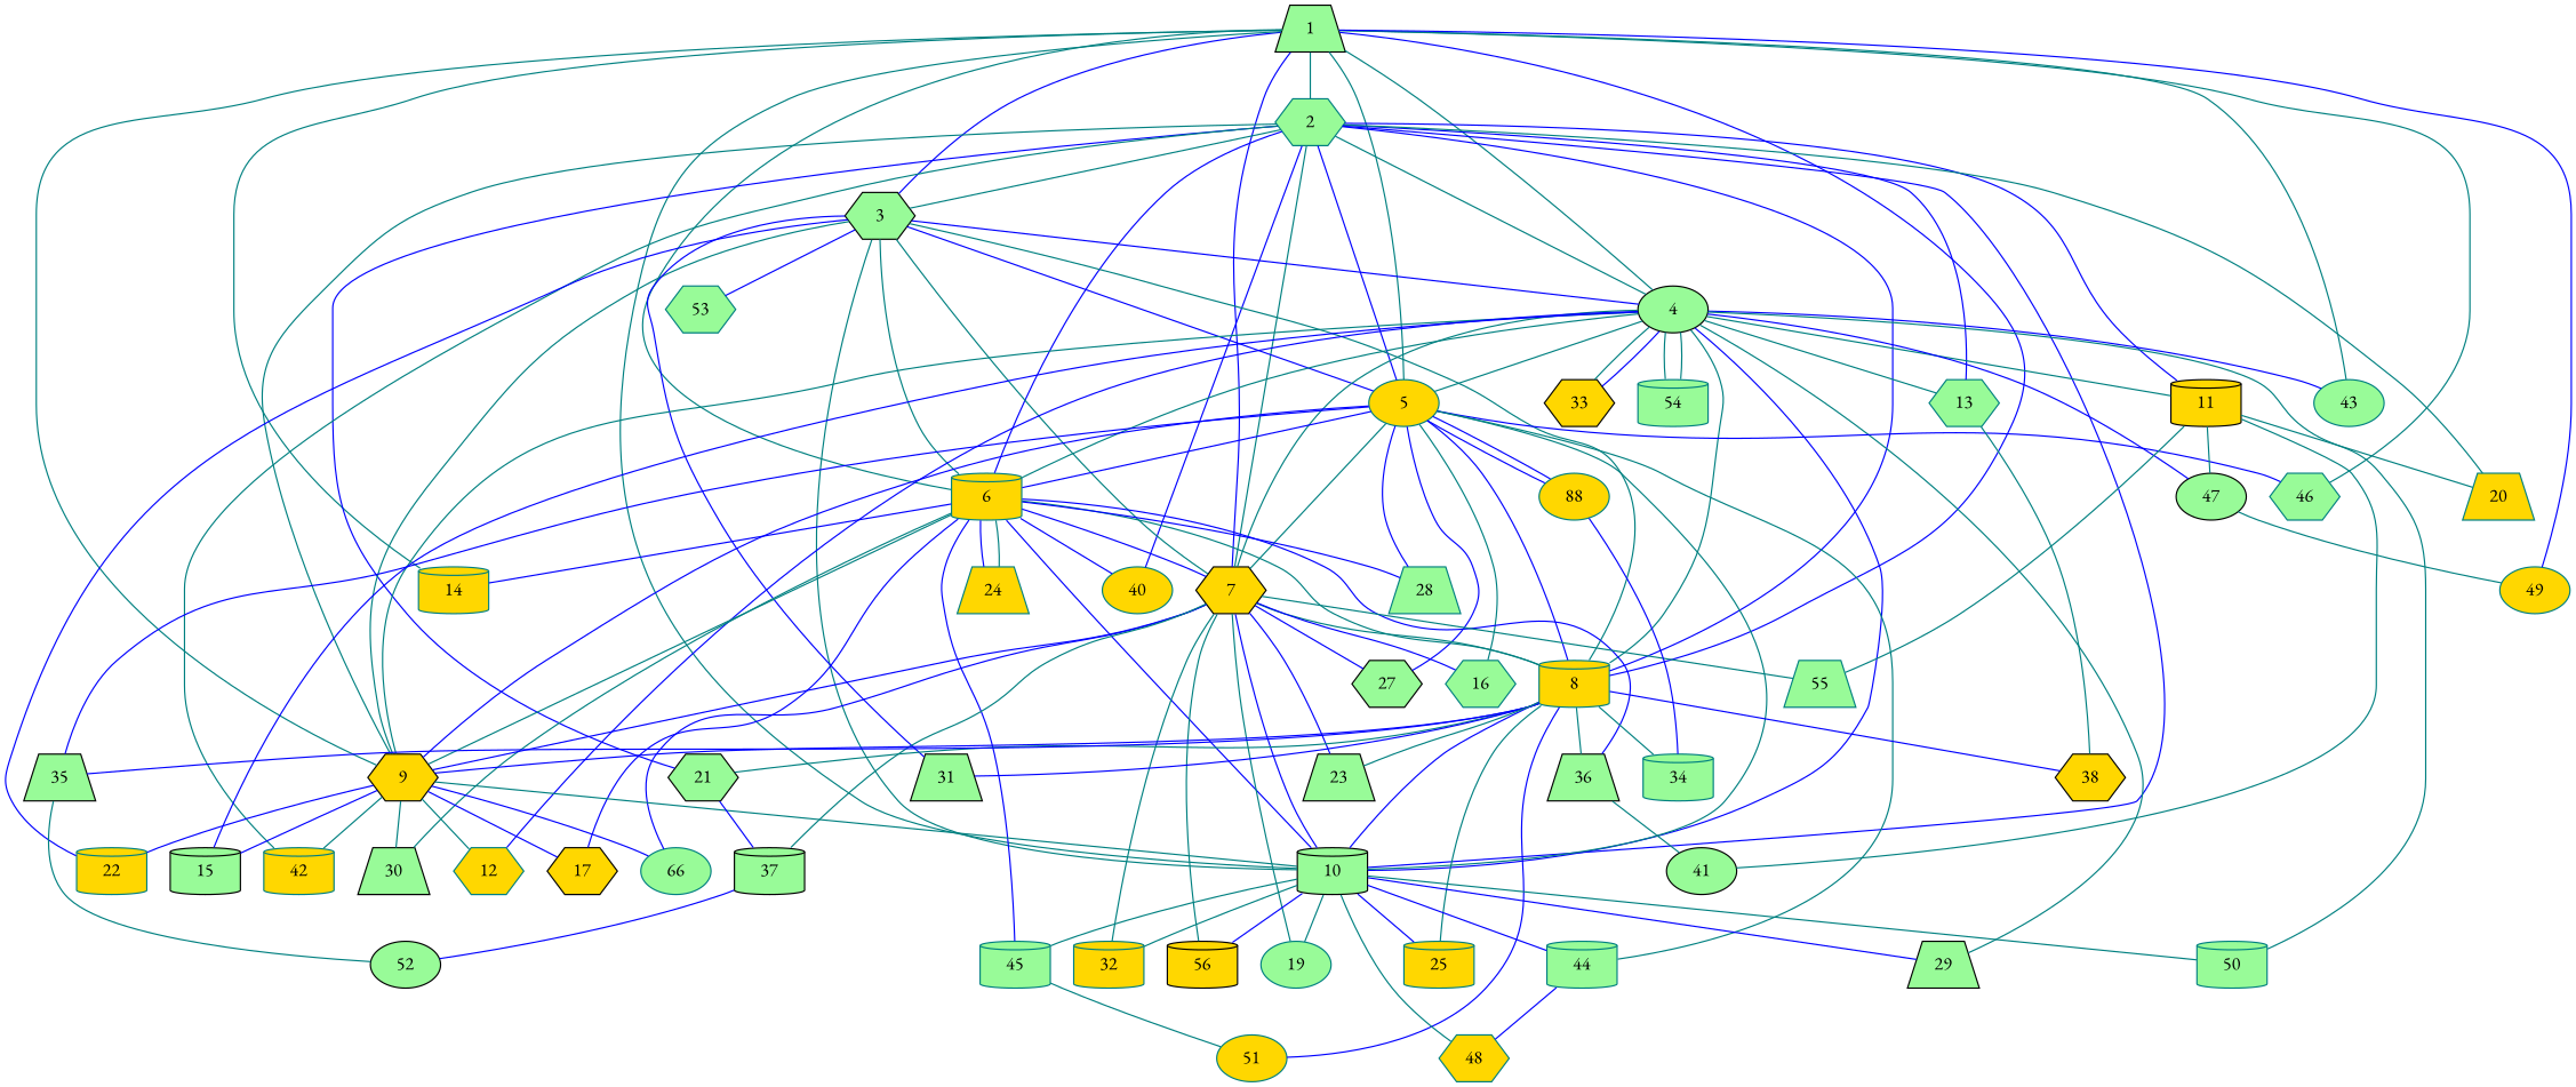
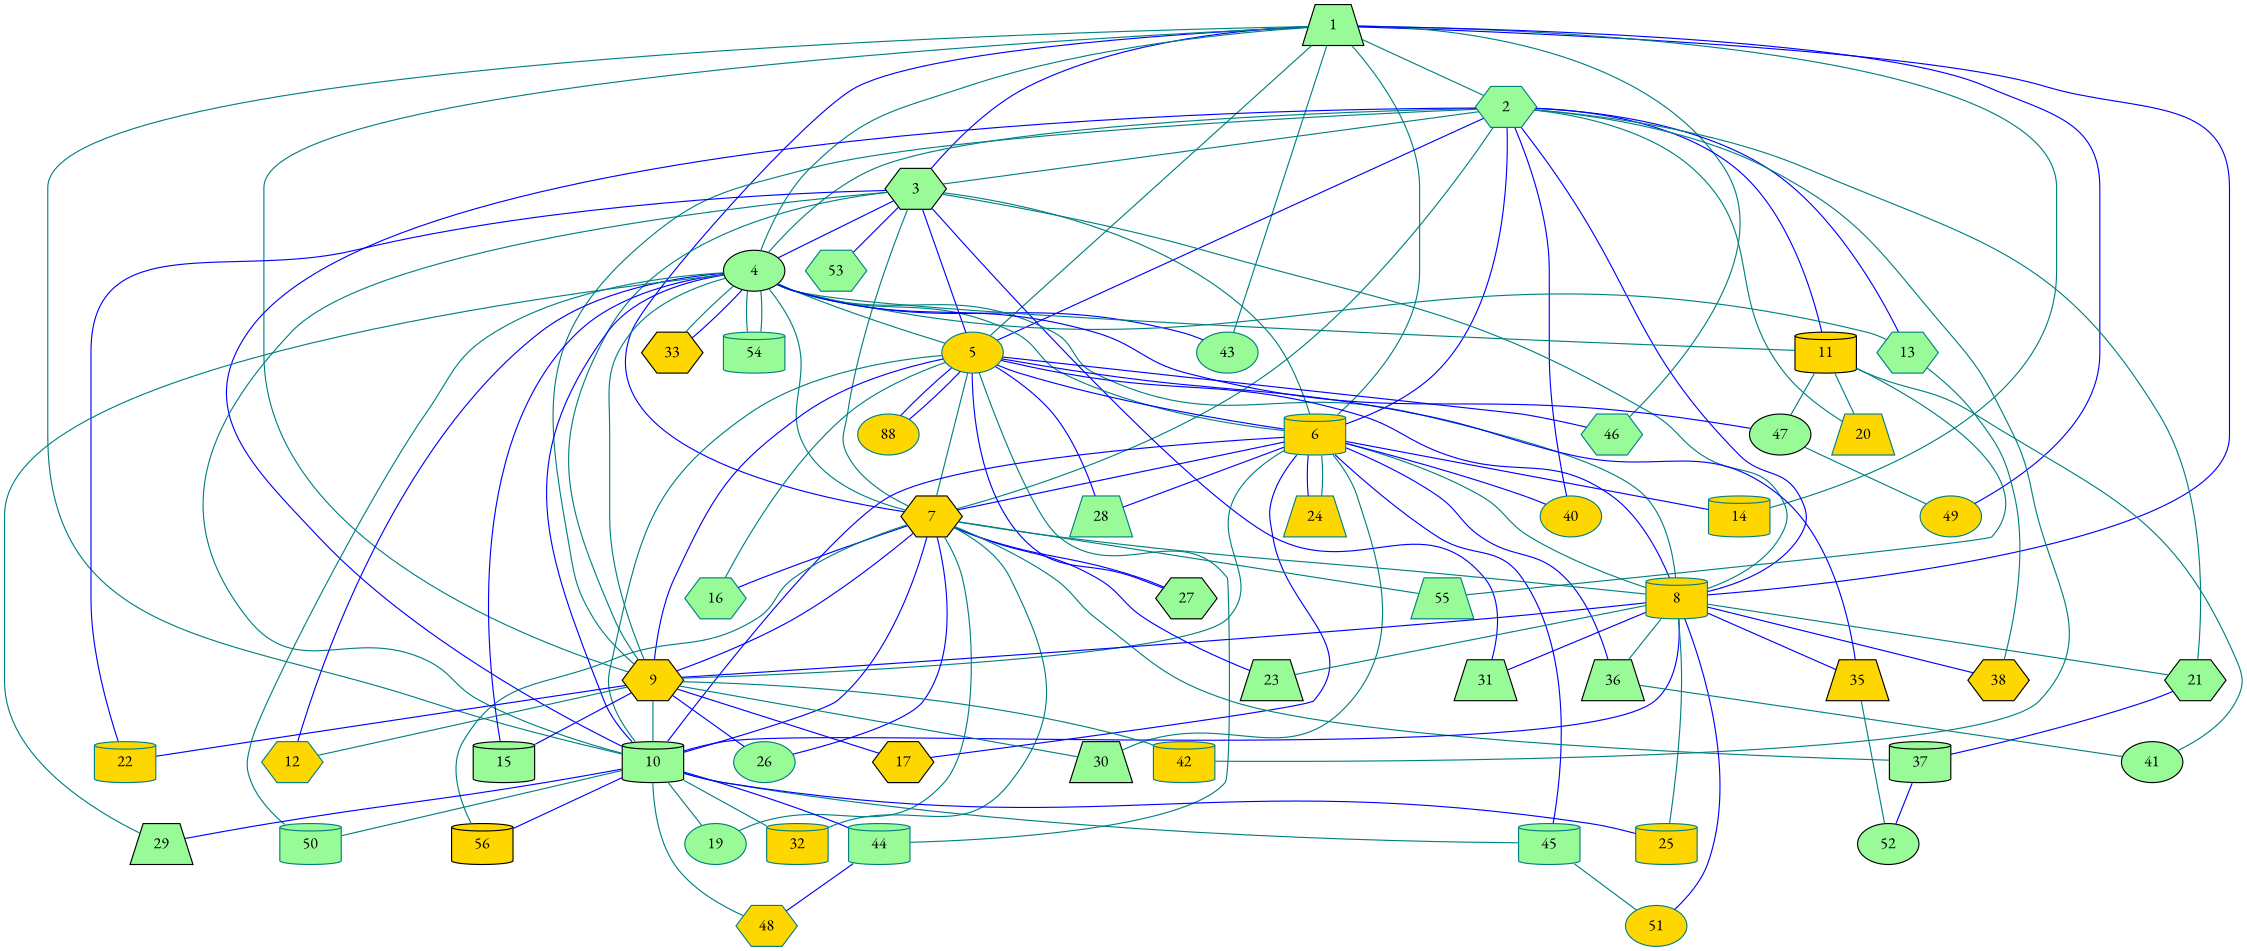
  graph {
    fontname="EB Garamond"
    node [color=teal fillcolor=palegreen fontname="EB Garamond" shape=cylinder style=filled]
    edge [color=teal fontname="EB Garamond"]
    1 [color=black shape=trapezium]
    2 [shape=hexagon]
    3 [color=black shape=hexagon]
    4 [color=black shape=ellipse]
    5 [fillcolor=gold shape=ellipse]
    6 [fillcolor=gold]
    7 [color=black fillcolor=gold shape=hexagon]
    8 [fillcolor=gold]
    9 [color=black fillcolor=gold shape=hexagon]
    10 [color=black]
    14 [fillcolor=gold]
    43 [shape=ellipse]
    46 [shape=hexagon]
    49 [fillcolor=gold shape=ellipse]
    11 [color=black fillcolor=gold]
    13 [shape=hexagon]
    20 [fillcolor=gold shape=trapezium]
    21 [color=black shape=hexagon]
    40 [fillcolor=gold shape=ellipse]
    42 [fillcolor=gold]
    22 [fillcolor=gold]
    31 [color=black shape=trapezium]
    53 [shape=hexagon]
    12 [fillcolor=gold shape=hexagon]
    15 [color=black]
    29 [color=black shape=trapezium]
    33 [color=black fillcolor=gold shape=hexagon]
    47 [color=black shape=ellipse]
    50
    54
    16 [shape=hexagon]
    n32 [fillcolor=gold label=88 shape=ellipse]
    27 [color=black shape=hexagon]
    28 [shape=trapezium]
-   35 [color=black shape=trapezium]
+   35 [color=black fillcolor=gold shape=trapezium]
    44
    17 [color=black fillcolor=gold shape=hexagon]
    24 [fillcolor=gold shape=trapezium]
    30 [color=black shape=trapezium]
    36 [color=black shape=trapezium]
    45
    19 [shape=ellipse]
    23 [color=black shape=trapezium]
-   26 [shape=ellipse label=66]
+   26 [shape=ellipse]
    32 [fillcolor=gold]
    37 [color=black]
    55 [shape=trapezium]
    56 [color=black fillcolor=gold]
    25 [fillcolor=gold]
-   34
    38 [color=black fillcolor=gold shape=hexagon]
    51 [fillcolor=gold shape=ellipse]
    48 [fillcolor=gold shape=hexagon]
    41 [color=black shape=ellipse]
    52 [color=black shape=ellipse]
    1 -- 2
    1 -- 3 [color=blue]
    1 -- 4
    1 -- 5
    1 -- 6
    1 -- 7 [color=blue]
    1 -- 8 [color=blue]
    1 -- 9
    1 -- 10
    1 -- 14
    1 -- 43
    1 -- 46
    1 -- 49 [color=blue]
    2 -- 3
    2 -- 4
    2 -- 5 [color=blue]
    2 -- 6 [color=blue]
    2 -- 7
    2 -- 8 [color=blue]
    2 -- 9
    2 -- 10 [color=blue]
    2 -- 11 [color=blue]
    2 -- 13 [color=blue]
    2 -- 20
-   2 -- 21 [color=blue]
+   2 -- 21
    2 -- 40 [color=blue]
    2 -- 42
    3 -- 4 [color=blue]
    3 -- 5 [color=blue]
    3 -- 6
    3 -- 7
    3 -- 8
    3 -- 9
    3 -- 10
    3 -- 22 [color=blue]
    3 -- 31 [color=blue]
    3 -- 53 [color=blue]
    4 -- 5
    4 -- 6
    4 -- 7
    4 -- 8
    4 -- 9
    4 -- 10 [color=blue]
    4 -- 43 [color=blue]
    4 -- 11
    4 -- 13
    4 -- 12 [color=blue]
    4 -- 15 [color=blue]
    4 -- 29
    4 -- 33
    4 -- 33 [color=blue]
    4 -- 47 [color=blue]
    4 -- 50
    4 -- 54
    4 -- 54
    5 -- 6 [color=blue]
    5 -- 7
    5 -- 8 [color=blue]
    5 -- 9 [color=blue]
    5 -- 10
    5 -- 46 [color=blue]
    5 -- 16
    5 -- n32 [color=blue]
    5 -- n32 [color=blue]
    5 -- 27 [color=blue]
    5 -- 28 [color=blue]
    5 -- 35 [color=blue]
    5 -- 44
    6 -- 7 [color=blue]
    6 -- 8
    6 -- 9
    6 -- 10 [color=blue]
    6 -- 14 [color=blue]
    6 -- 40 [color=blue]
    6 -- 28 [color=blue]
    6 -- 17 [color=blue]
    6 -- 24 [color=blue]
    6 -- 24
    6 -- 30
    6 -- 36 [color=blue]
    6 -- 45 [color=blue]
    7 -- 8
    7 -- 9 [color=blue]
    7 -- 10 [color=blue]
    7 -- 16 [color=blue]
    7 -- 27 [color=blue]
    7 -- 19
    7 -- 23 [color=blue]
    7 -- 26 [color=blue]
    7 -- 32
    7 -- 37
    7 -- 55
    7 -- 56
    8 -- 9 [color=blue]
    8 -- 10 [color=blue]
    8 -- 21
    8 -- 31 [color=blue]
    8 -- 35 [color=blue]
    8 -- 36
    8 -- 23
    8 -- 25
-   8 -- 34
    8 -- 38 [color=blue]
    8 -- 51 [color=blue]
    9 -- 10
    9 -- 42
    9 -- 22 [color=blue]
    9 -- 12
    9 -- 15 [color=blue]
    9 -- 17 [color=blue]
    9 -- 30
    9 -- 26 [color=blue]
    10 -- 29 [color=blue]
    10 -- 50
    10 -- 44 [color=blue]
    10 -- 45
    10 -- 19
    10 -- 32
    10 -- 56 [color=blue]
    10 -- 25 [color=blue]
    10 -- 48
    11 -- 20
    11 -- 47
    11 -- 55
    11 -- 41
    13 -- 38
    21 -- 37 [color=blue]
    47 -- 49
-   n32 -- 34 [color=blue]
    35 -- 52
    44 -- 48 [color=blue]
    36 -- 41
    45 -- 51
    37 -- 52 [color=blue]
  }
